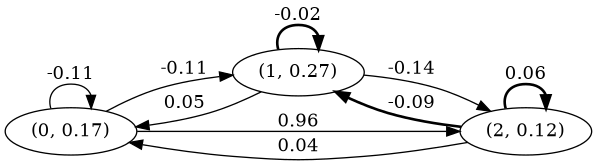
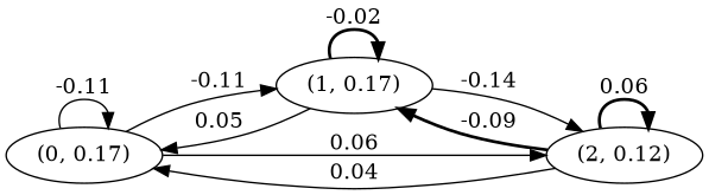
  digraph {
    rankdir=LR
    edge [style=solid]
    n1 [label="(0, 0.17)"]
-   n2 [label="(1, 0.27)"]
+   n2 [label="(1, 0.17)"]
    n3 [label="(2, 0.12)"]
    n1 -> n1 [label=-0.11]
    n1 -> n2 [label=-0.11]
-   n1 -> n3 [label=0.96]
+   n1 -> n3 [label=0.06]
    n2 -> n1 [label=0.05]
    n2 -> n2 [label=-0.02 style=bold]
    n2 -> n3 [label=-0.14]
    n3 -> n1 [label=0.04]
    n3 -> n2 [label=-0.09 style=bold]
    n3 -> n3 [label=0.06 style=bold]
  }
